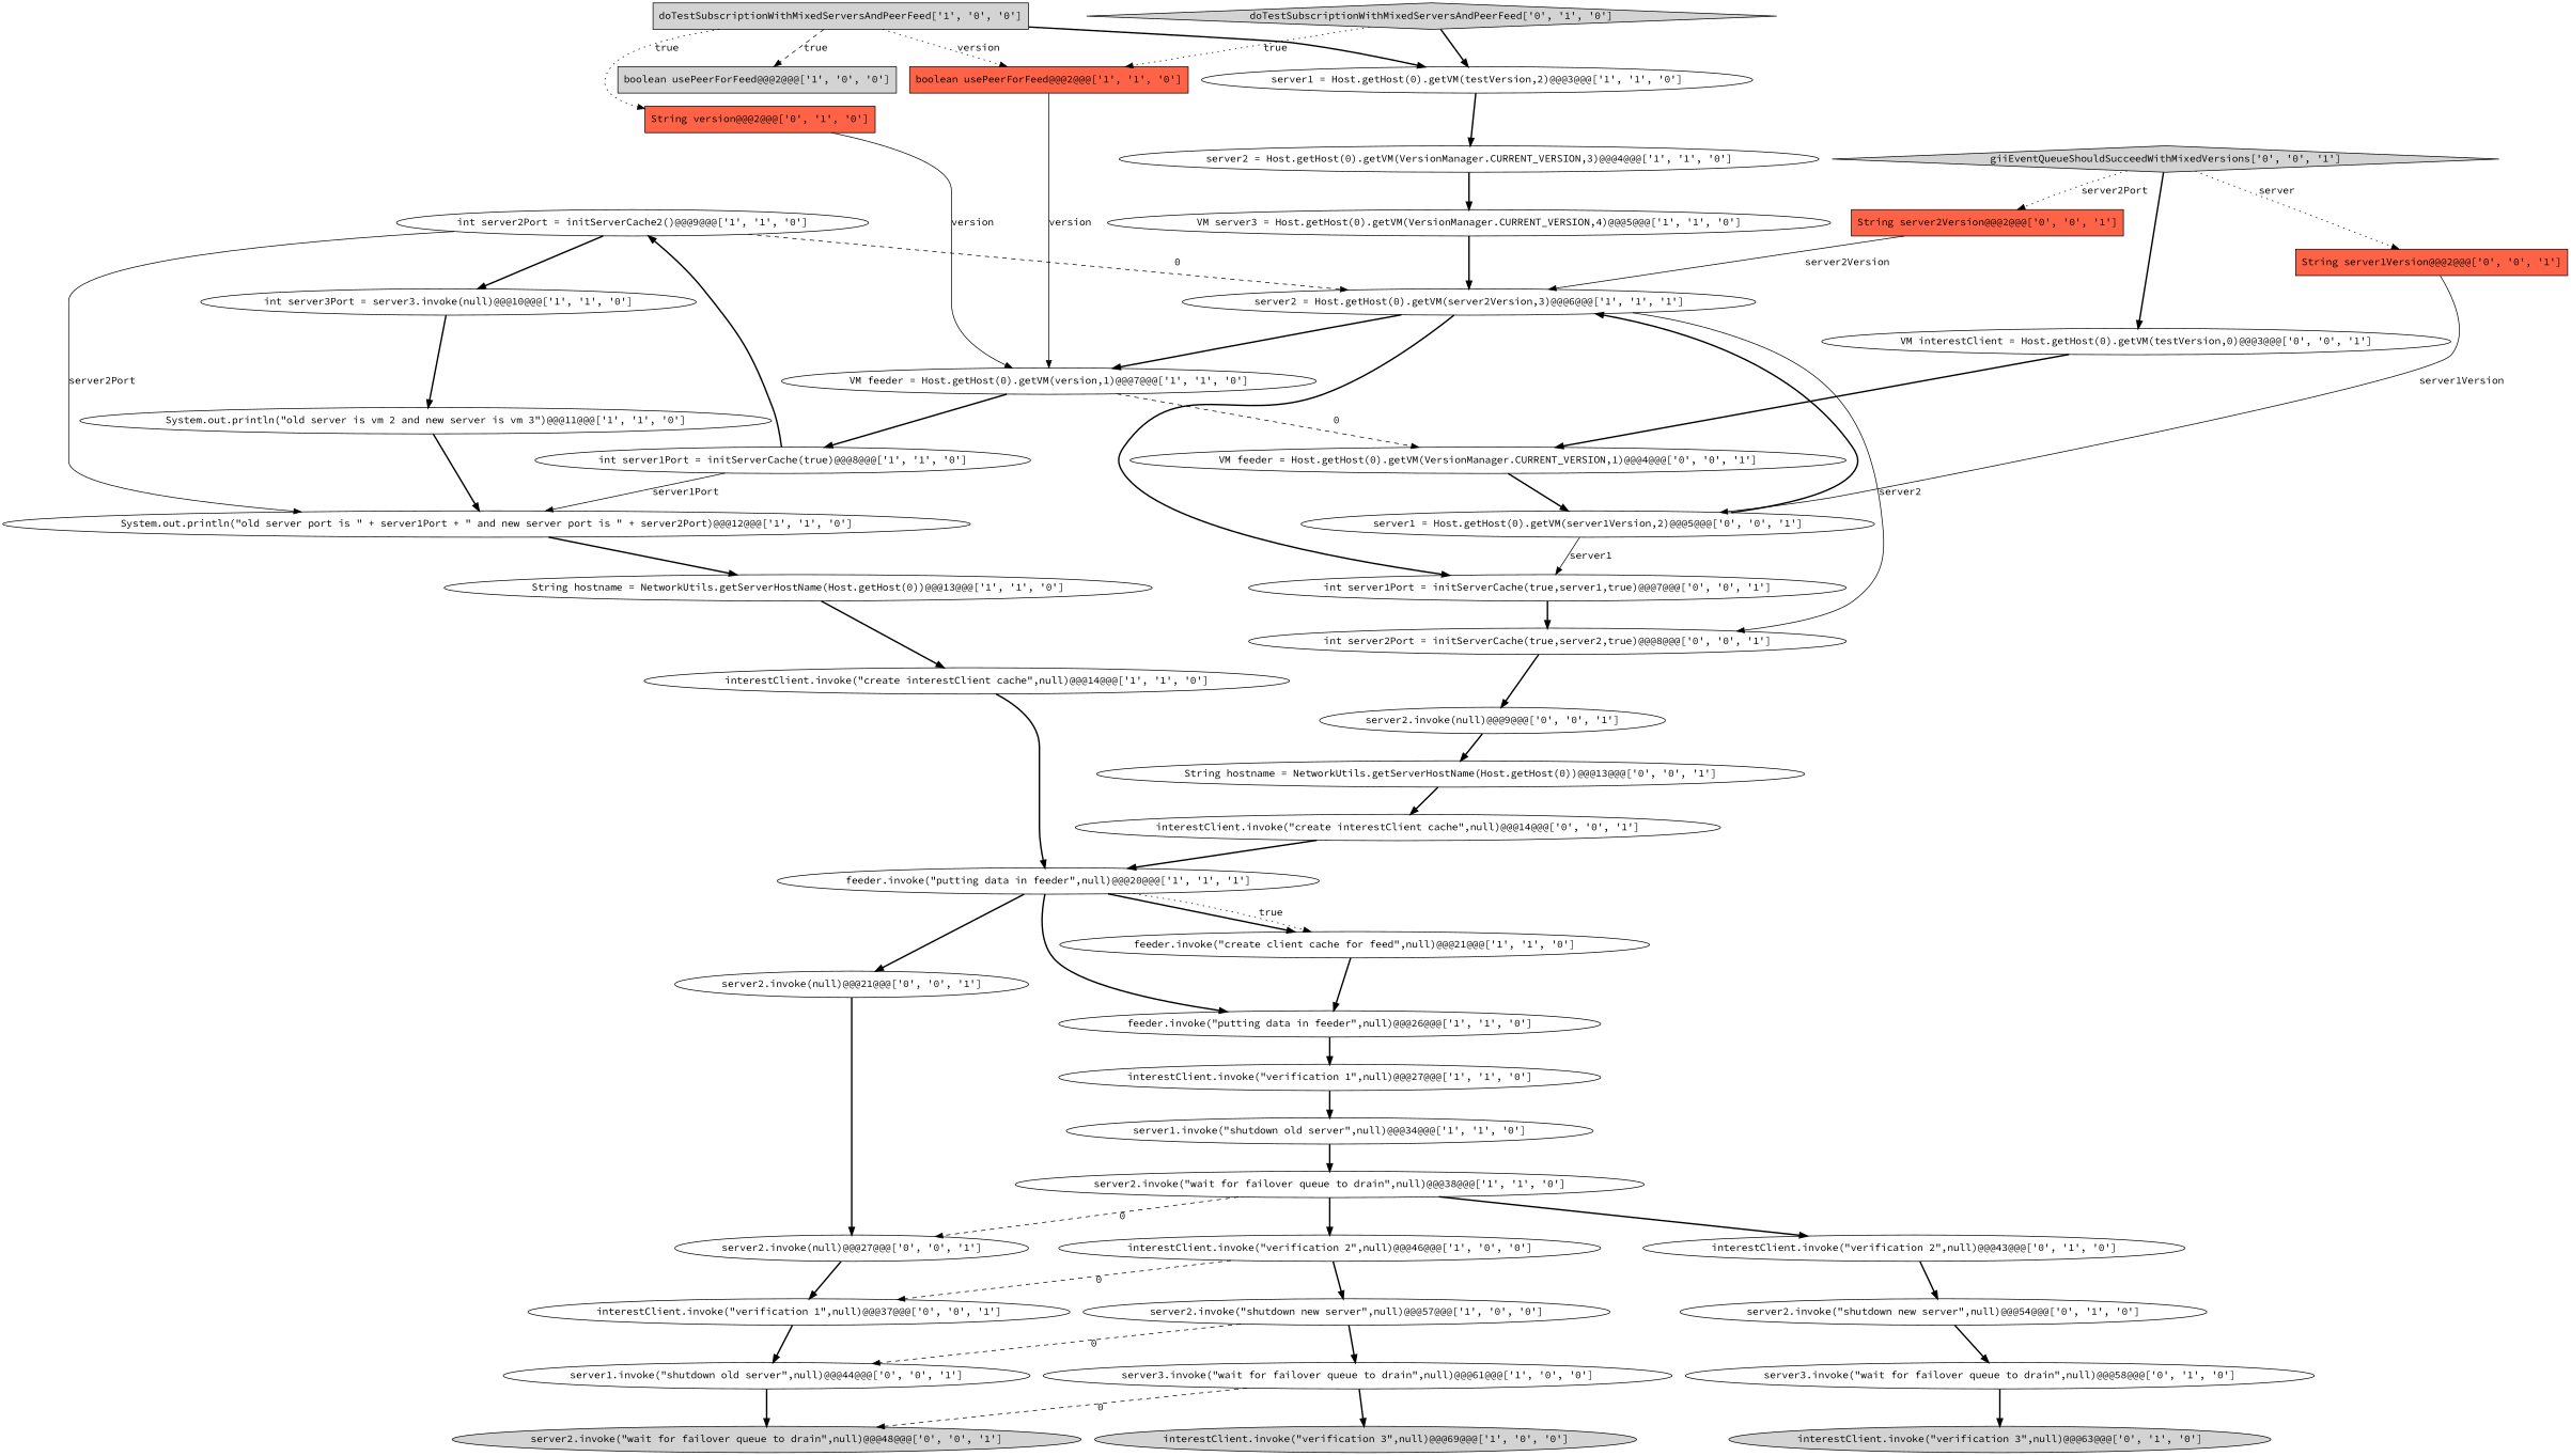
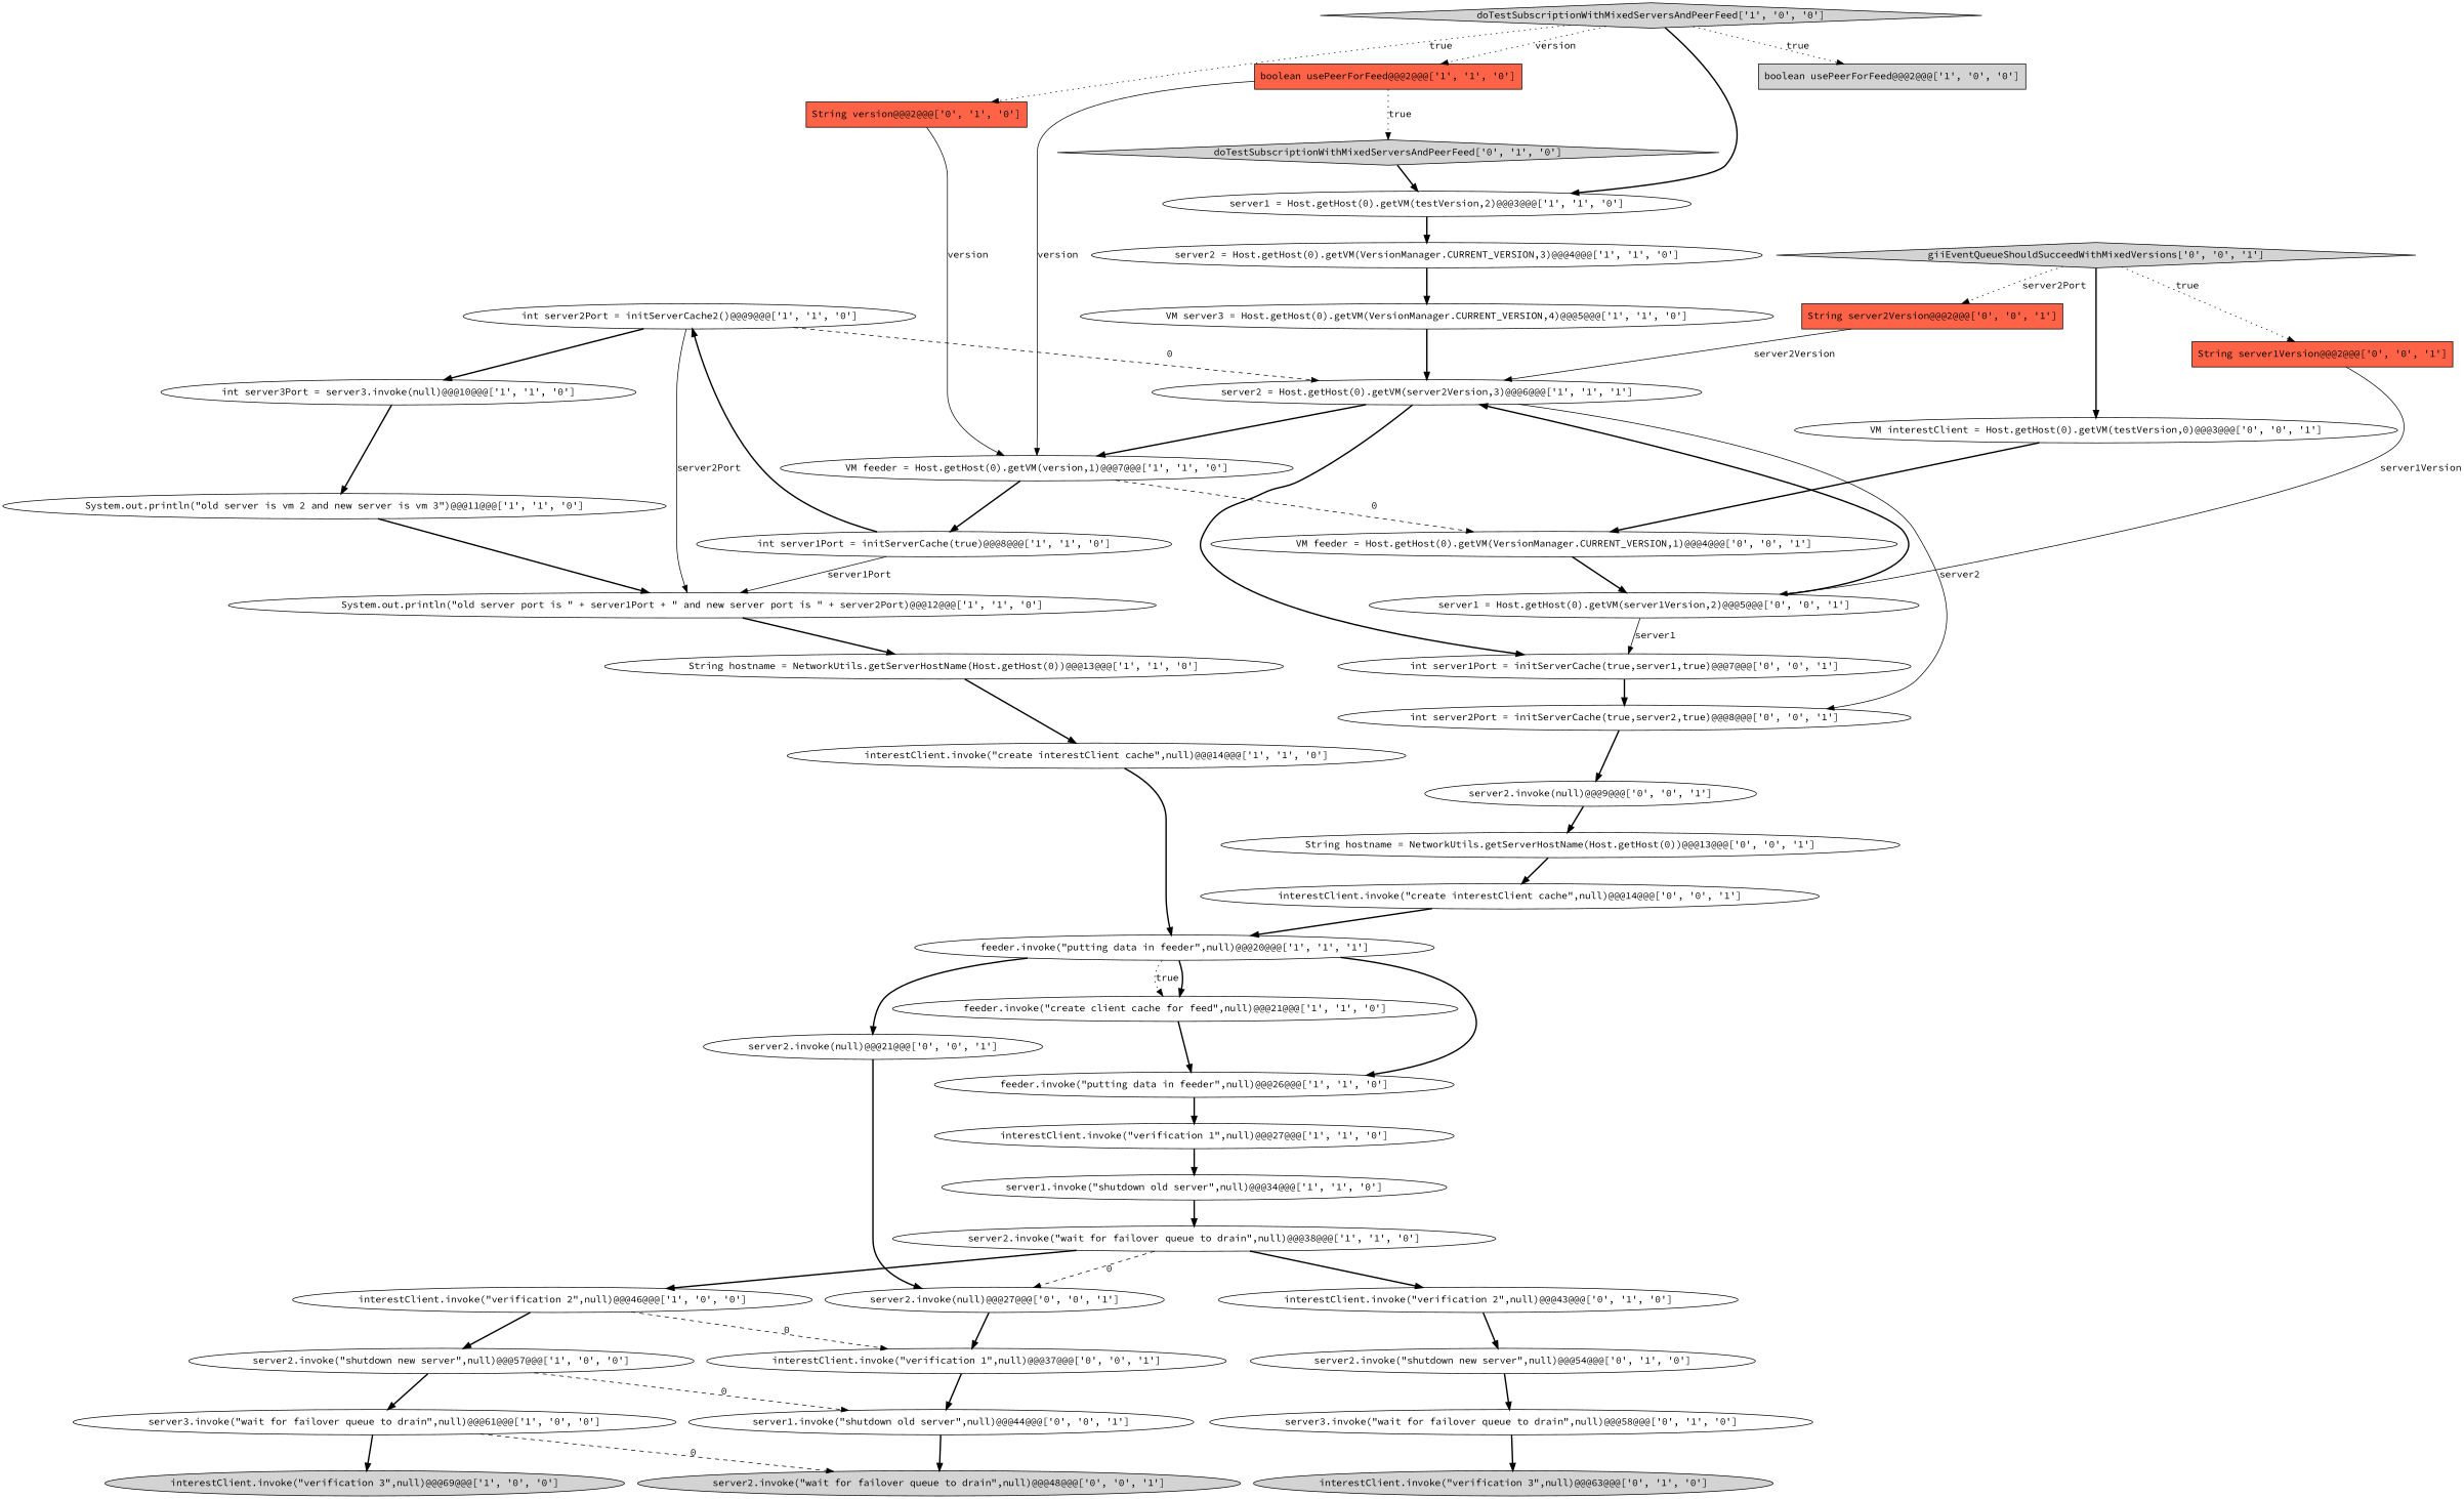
  digraph {
    fontname="Source Code Pro"
    node [fillcolor=white fontname="Source Code Pro" shape=ellipse style=filled]
    edge [fontname="Source Code Pro" style=bold]
    n1 [label="int server1Port = initServerCache(true,server1,true)@@@7@@@['0', '0', '1']"]
    n2 [label="int server2Port = initServerCache(true,server2,true)@@@8@@@['0', '0', '1']"]
    n3 [label="server2.invoke(null)@@@9@@@['0', '0', '1']"]
    n4 [label="int server2Port = initServerCache2()@@@9@@@['1', '1', '0']"]
    n5 [label="server2 = Host.getHost(0).getVM(server2Version,3)@@@6@@@['1', '1', '1']"]
    n6 [label="int server3Port = server3.invoke(null)@@@10@@@['1', '1', '0']"]
    n7 [label="System.out.println(\"old server port is \" + server1Port + \" and new server port is \" + server2Port)@@@12@@@['1', '1', '0']"]
    n8 [label="VM feeder = Host.getHost(0).getVM(version,1)@@@7@@@['1', '1', '0']"]
    n9 [label="System.out.println(\"old server is vm 2 and new server is vm 3\")@@@11@@@['1', '1', '0']"]
    n10 [label="String hostname = NetworkUtils.getServerHostName(Host.getHost(0))@@@13@@@['1', '1', '0']"]
    n11 [label="interestClient.invoke(\"verification 1\",null)@@@27@@@['1', '1', '0']"]
    n12 [label="server1.invoke(\"shutdown old server\",null)@@@34@@@['1', '1', '0']"]
    n13 [label="server2.invoke(\"wait for failover queue to drain\",null)@@@38@@@['1', '1', '0']"]
    n14 [label="server3.invoke(\"wait for failover queue to drain\",null)@@@58@@@['0', '1', '0']"]
    n15 [fillcolor=lightgray label="interestClient.invoke(\"verification 3\",null)@@@63@@@['0', '1', '0']"]
    n16 [label="server2.invoke(\"shutdown new server\",null)@@@54@@@['0', '1', '0']"]
    n17 [fillcolor=lightgray label="giiEventQueueShouldSucceedWithMixedVersions['0', '0', '1']" shape=diamond]
    n18 [fillcolor=tomato label="String server1Version@@@2@@@['0', '0', '1']" shape=box]
    n19 [fillcolor=tomato label="String server2Version@@@2@@@['0', '0', '1']" shape=box]
    n20 [label="VM interestClient = Host.getHost(0).getVM(testVersion,0)@@@3@@@['0', '0', '1']"]
    n21 [label="server1 = Host.getHost(0).getVM(server1Version,2)@@@5@@@['0', '0', '1']"]
    n22 [label="VM feeder = Host.getHost(0).getVM(VersionManager.CURRENT_VERSION,1)@@@4@@@['0', '0', '1']"]
    n23 [label="interestClient.invoke(\"verification 2\",null)@@@43@@@['0', '1', '0']"]
    n24 [label="interestClient.invoke(\"create interestClient cache\",null)@@@14@@@['1', '1', '0']"]
    n25 [label="feeder.invoke(\"putting data in feeder\",null)@@@20@@@['1', '1', '1']"]
    n26 [label="feeder.invoke(\"putting data in feeder\",null)@@@26@@@['1', '1', '0']"]
    n27 [label="feeder.invoke(\"create client cache for feed\",null)@@@21@@@['1', '1', '0']"]
    n28 [label="server2.invoke(null)@@@21@@@['0', '0', '1']"]
    n29 [label="interestClient.invoke(\"verification 2\",null)@@@46@@@['1', '0', '0']"]
    n30 [label="server2.invoke(null)@@@27@@@['0', '0', '1']"]
    n31 [label="interestClient.invoke(\"verification 1\",null)@@@37@@@['0', '0', '1']"]
    n32 [label="server2.invoke(\"shutdown new server\",null)@@@57@@@['1', '0', '0']"]
    n33 [fillcolor=lightgray label="doTestSubscriptionWithMixedServersAndPeerFeed['0', '1', '0']" shape=diamond]
    n34 [label="server1 = Host.getHost(0).getVM(testVersion,2)@@@3@@@['1', '1', '0']"]
    n35 [fillcolor=tomato label="boolean usePeerForFeed@@@2@@@['1', '1', '0']" shape=box]
    n36 [fillcolor=tomato label="String version@@@2@@@['0', '1', '0']" shape=box]
    n37 [label="server2 = Host.getHost(0).getVM(VersionManager.CURRENT_VERSION,3)@@@4@@@['1', '1', '0']"]
    n38 [label="server3.invoke(\"wait for failover queue to drain\",null)@@@61@@@['1', '0', '0']"]
    n39 [fillcolor=lightgray label="server2.invoke(\"wait for failover queue to drain\",null)@@@48@@@['0', '0', '1']"]
    n40 [fillcolor=lightgray label="interestClient.invoke(\"verification 3\",null)@@@69@@@['1', '0', '0']"]
    n41 [label="int server1Port = initServerCache(true)@@@8@@@['1', '1', '0']"]
    n42 [label="VM server3 = Host.getHost(0).getVM(VersionManager.CURRENT_VERSION,4)@@@5@@@['1', '1', '0']"]
    n43 [label="String hostname = NetworkUtils.getServerHostName(Host.getHost(0))@@@13@@@['0', '0', '1']"]
    n44 [fillcolor=lightgray label="boolean usePeerForFeed@@@2@@@['1', '0', '0']" shape=box]
    n45 [label="interestClient.invoke(\"create interestClient cache\",null)@@@14@@@['0', '0', '1']"]
-   n46 [fillcolor=lightgray label="doTestSubscriptionWithMixedServersAndPeerFeed['1', '0', '0']" shape=box]
+   n46 [fillcolor=lightgray label="doTestSubscriptionWithMixedServersAndPeerFeed['1', '0', '0']" shape=diamond]
    n47 [label="server1.invoke(\"shutdown old server\",null)@@@44@@@['0', '0', '1']"]
    n1 -> n2
    n2 -> n3
    n3 -> n43
    n4 -> n5 [label=0 style=dashed]
    n4 -> n6
    n4 -> n7 [label=server2Port style=solid]
    n5 -> n1
    n5 -> n2 [label=server2 style=solid]
    n5 -> n8
    n6 -> n9
    n7 -> n10
    n8 -> n22 [label=0 style=dashed]
    n8 -> n41
    n9 -> n7
    n10 -> n24
    n11 -> n12
    n12 -> n13
    n13 -> n23
    n13 -> n29
    n13 -> n30 [label=0 style=dashed]
    n14 -> n15
    n16 -> n14
-   n17 -> n18 [label=server style=dotted]
+   n17 -> n18 [label=true style=dotted]
    n17 -> n19 [label=server2Port style=dotted]
    n17 -> n20
    n18 -> n21 [label=server1Version style=solid]
    n19 -> n5 [label=server2Version style=solid]
    n20 -> n22
    n21 -> n1 [label=server1 style=solid]
    n21 -> n5
    n22 -> n21
    n23 -> n16
    n24 -> n25
    n25 -> n26
    n25 -> n27
    n25 -> n27 [label=true style=dotted]
    n25 -> n28
    n26 -> n11
    n27 -> n26
    n28 -> n30
    n29 -> n31 [label=0 style=dashed]
    n29 -> n32
    n30 -> n31
    n31 -> n47
    n32 -> n38
    n32 -> n47 [label=0 style=dashed]
    n33 -> n34
-   n33 -> n35 [label=true style=dotted]
+   n35 -> n33 [label=true style=dotted]
    n34 -> n37
    n35 -> n8 [label=version style=solid]
    n36 -> n8 [label=version style=solid]
    n37 -> n42
    n38 -> n39 [label=0 style=dashed]
    n38 -> n40
    n41 -> n4
    n41 -> n7 [label=server1Port style=solid]
    n42 -> n5
    n43 -> n45
    n45 -> n25
    n46 -> n34
    n46 -> n35 [label=version style=dotted]
    n46 -> n36 [label=true style=dotted]
-   n46 -> n44 [label=true style=dashed]
+   n46 -> n44 [label=true style=dotted]
    n47 -> n39
  }
